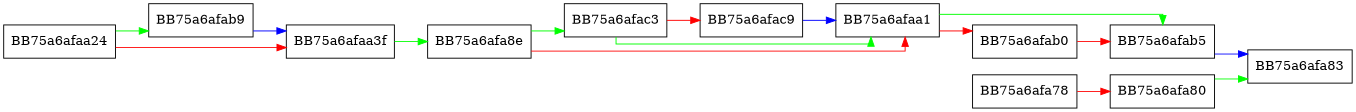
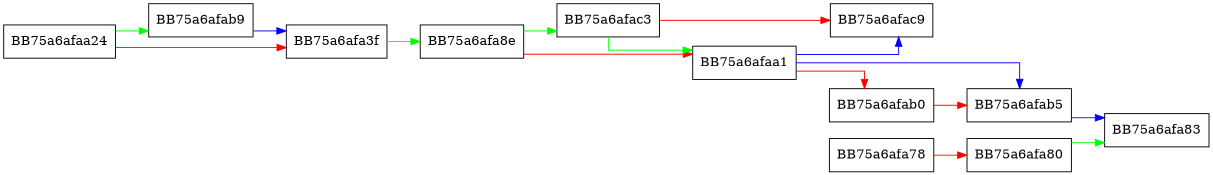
  digraph {
    rankdir=LR
    splines=ortho
    node [shape=box]
    edge [color=green]
    n1 [label=BB75a6afaa24]
    BB75a6afab9
-   BB75a6afa3f [label=BB75a6afaa3f]
+   BB75a6afa3f
    BB75a6afa8e
    BB75a6afac3
    BB75a6afaa1
    BB75a6afac9
    BB75a6afab5
    BB75a6afab0
    BB75a6afa80
    BB75a6afa83
    BB75a6afa78
    n1 -> BB75a6afab9
    n1 -> BB75a6afa3f [color=red]
    BB75a6afab9 -> BB75a6afa3f [color=blue]
    BB75a6afa3f -> BB75a6afa8e
    BB75a6afa8e -> BB75a6afac3
    BB75a6afa8e -> BB75a6afaa1 [color=red]
    BB75a6afac3 -> BB75a6afaa1
    BB75a6afac3 -> BB75a6afac9 [color=red]
-   BB75a6afaa1 -> BB75a6afab5
+   BB75a6afaa1 -> BB75a6afab5 [color=blue]
    BB75a6afaa1 -> BB75a6afab0 [color=red]
-   BB75a6afac9 -> BB75a6afaa1 [color=blue]
+   BB75a6afaa1 -> BB75a6afac9 [color=blue]
    BB75a6afab5 -> BB75a6afa83 [color=blue]
    BB75a6afab0 -> BB75a6afab5 [color=red]
    BB75a6afa80 -> BB75a6afa83
    BB75a6afa78 -> BB75a6afa80 [color=red]
  }
